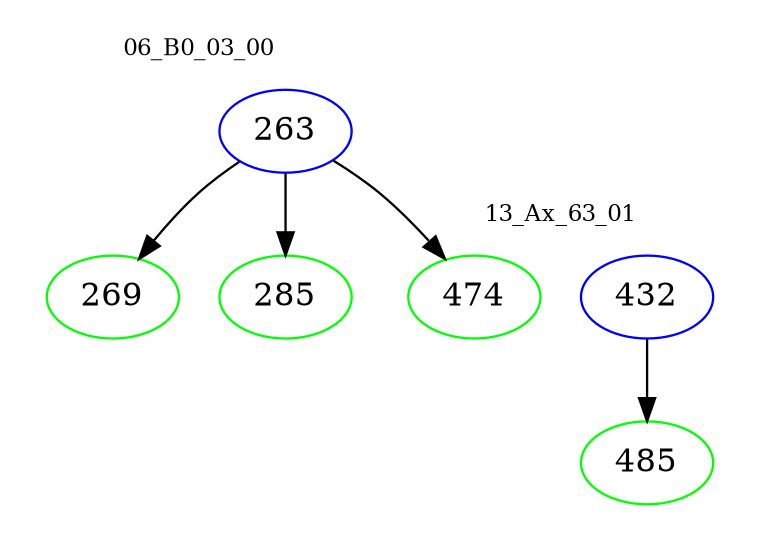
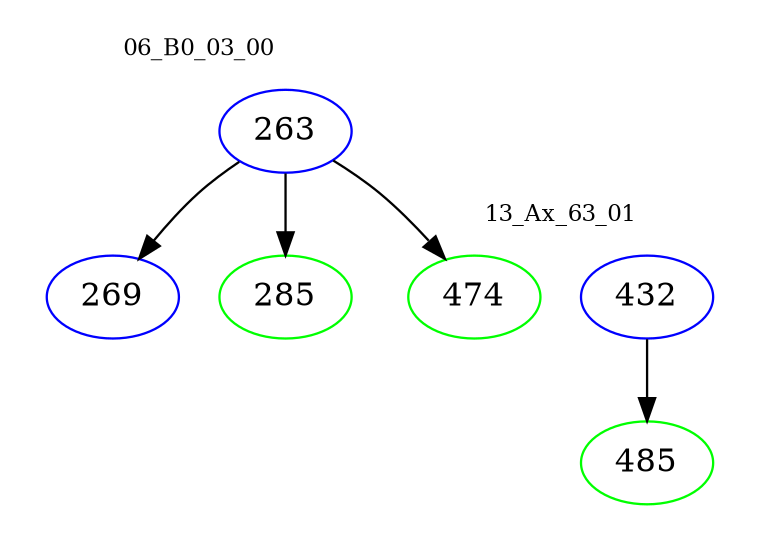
  digraph {
    node [color=green]
    edge [color=black]
    n1 [color=blue label=432]
    n2 [label=485]
    n3 [label=474]
    n4 [color=blue label=263]
-   n5 [label=269]
+   n5 [color=blue label=269]
    n6 [label=285]
    subgraph cluster_1 {
      color=white
      fontsize=10
      label="13_Ax_63_01"
      n1
      n2
      n3
    }
    subgraph cluster_2 {
      color=white
      fontsize=10
      label="06_B0_03_00"
      n4
      n5
      n6
    }
    n1 -> n2
    n4 -> n3
    n4 -> n5
    n4 -> n6
  }
